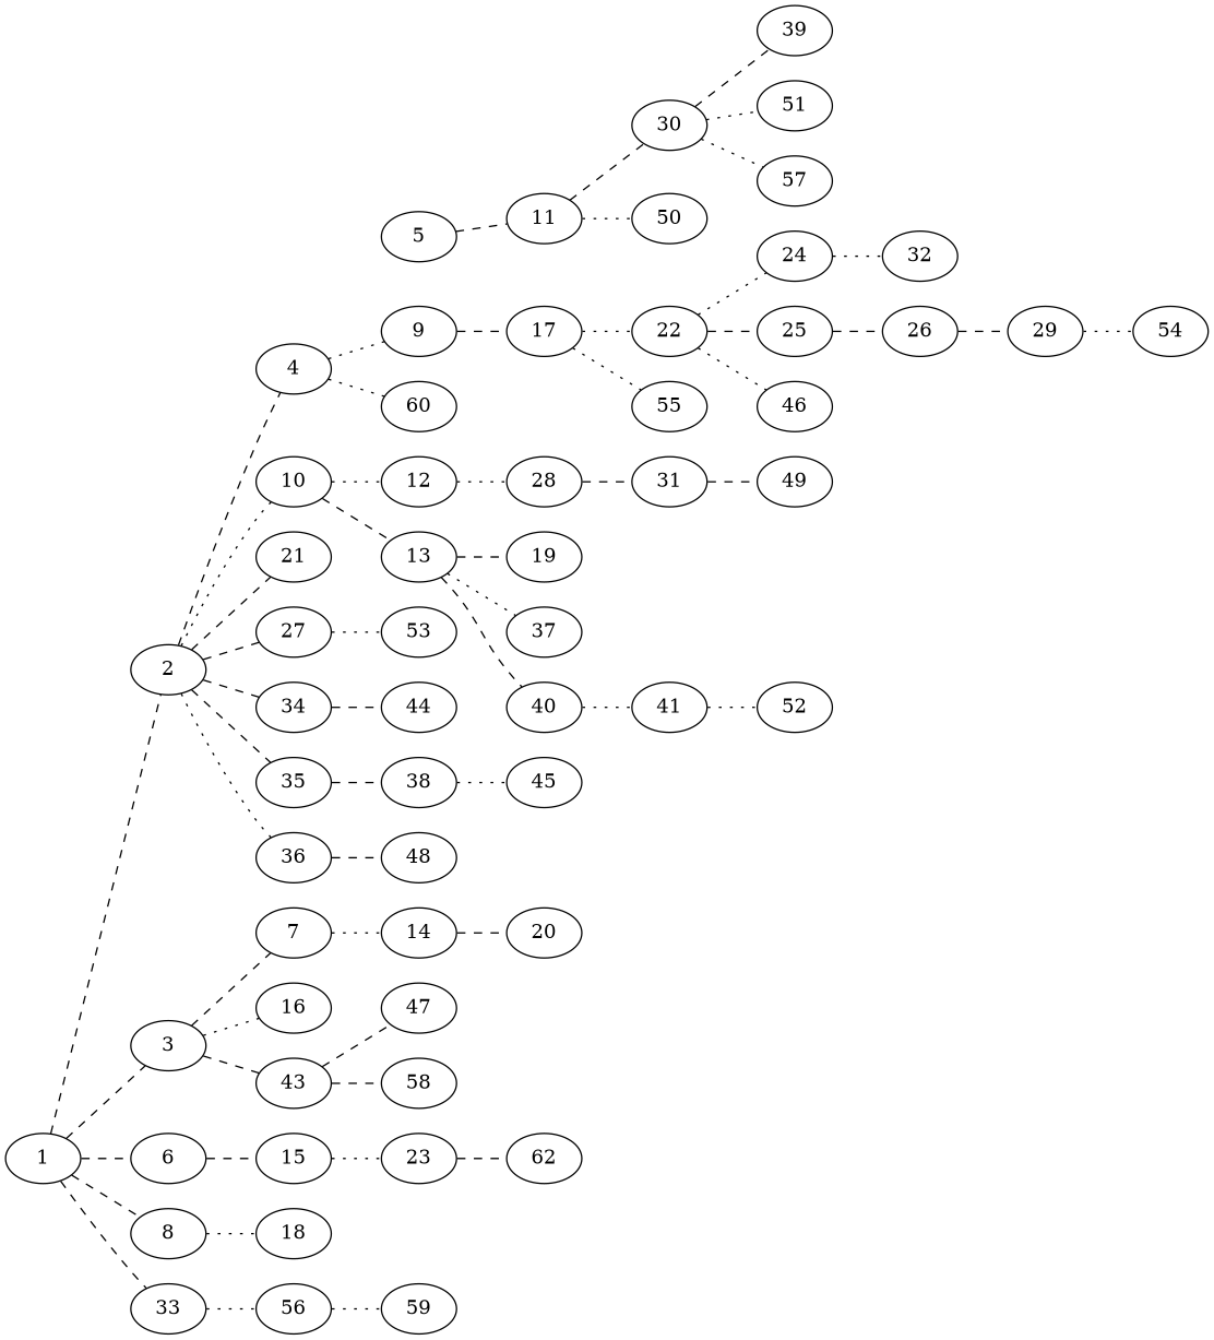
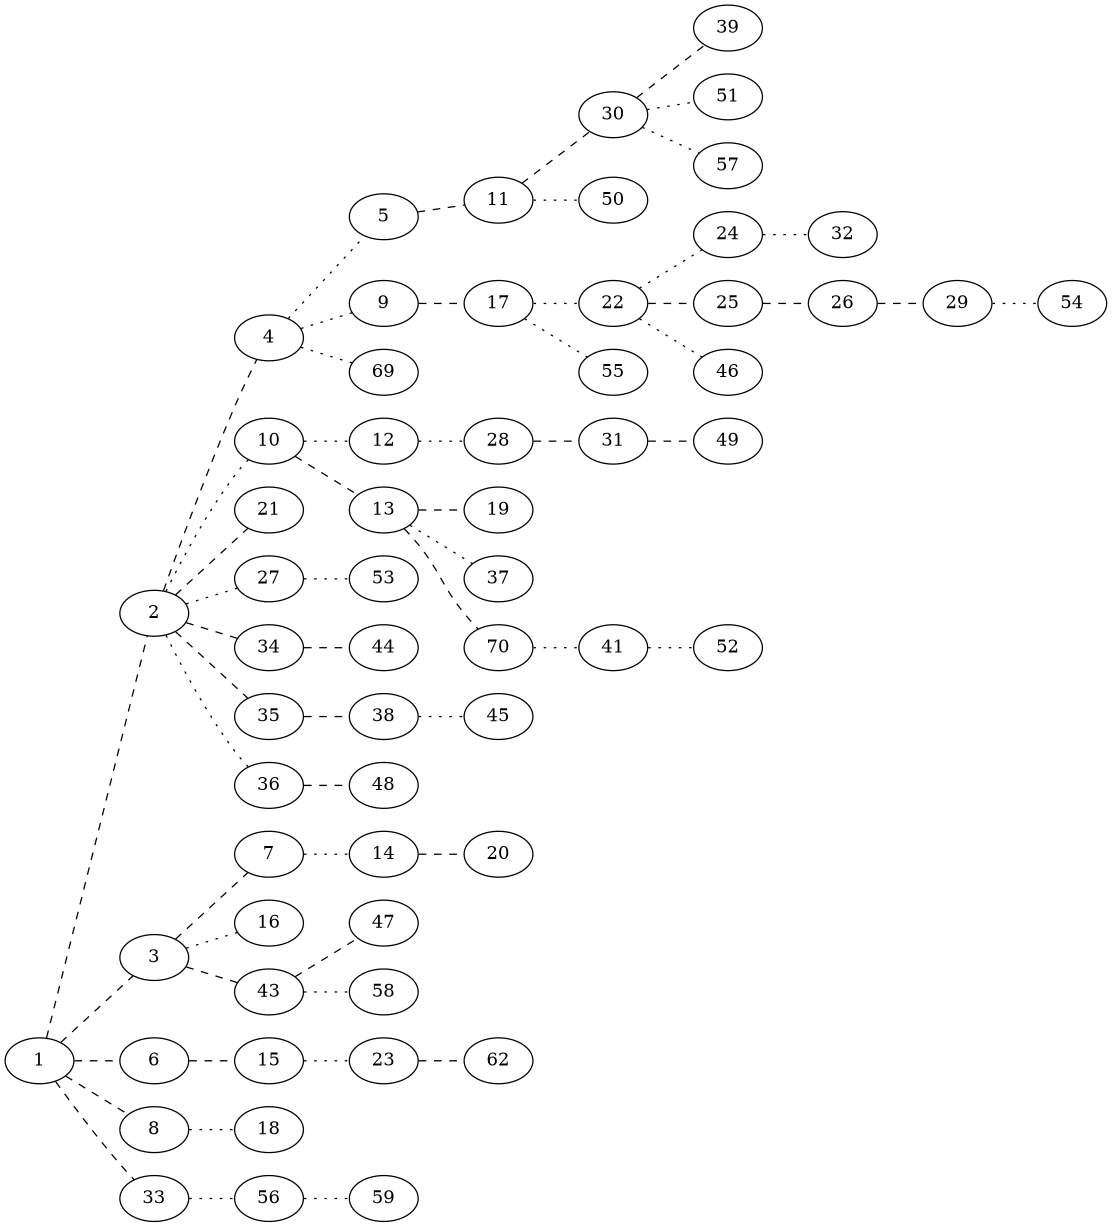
  graph {
    rankdir=LR
    edge [style=dashed]
    1
    2
    3
    6
    8
    33
    4
    10
    21
    27
    34
    35
    36
    7
    16
    43
    15
    18
    56
    5
    9
-   60
+   60 [label=69]
    12
    13
    53
    44
    38
    48
    14
    47
    58
    23
    59
    11
    17
    28
    19
    37
-   40
+   40 [label=70]
    45
    20
    30
    50
    22
    55
    39
    51
    57
    n49 [label=62]
    24
    25
    46
    31
    41
    49
    52
    32
    26
    29
    54
    1 -- 2
    1 -- 3
    1 -- 6
    1 -- 8
    1 -- 33
    2 -- 4
    2 -- 10 [style=dotted]
    2 -- 21
-   2 -- 27
+   2 -- 27 [style=dotted]
    2 -- 34
    2 -- 35
    2 -- 36 [style=dotted]
    3 -- 7
    3 -- 16 [style=dotted]
    3 -- 43
    6 -- 15
    8 -- 18 [style=dotted]
    33 -- 56 [style=dotted]
+   4 -- 5 [style=dotted]
    4 -- 9 [style=dotted]
    4 -- 60 [style=dotted]
    10 -- 12 [style=dotted]
    10 -- 13
    27 -- 53 [style=dotted]
    34 -- 44
    35 -- 38
    36 -- 48
    7 -- 14 [style=dotted]
    43 -- 47
-   43 -- 58
+   43 -- 58 [style=dotted]
    15 -- 23 [style=dotted]
    56 -- 59 [style=dotted]
    5 -- 11
    9 -- 17
    12 -- 28 [style=dotted]
    13 -- 19
    13 -- 37 [style=dotted]
    13 -- 40
    38 -- 45 [style=dotted]
    14 -- 20
    23 -- n49
    11 -- 30
    11 -- 50 [style=dotted]
    17 -- 22 [style=dotted]
    17 -- 55 [style=dotted]
    28 -- 31
    40 -- 41 [style=dotted]
    30 -- 39
    30 -- 51 [style=dotted]
    30 -- 57 [style=dotted]
    22 -- 24 [style=dotted]
    22 -- 25
    22 -- 46 [style=dotted]
    24 -- 32 [style=dotted]
    25 -- 26
    31 -- 49
    41 -- 52 [style=dotted]
    26 -- 29
    29 -- 54 [style=dotted]
  }
